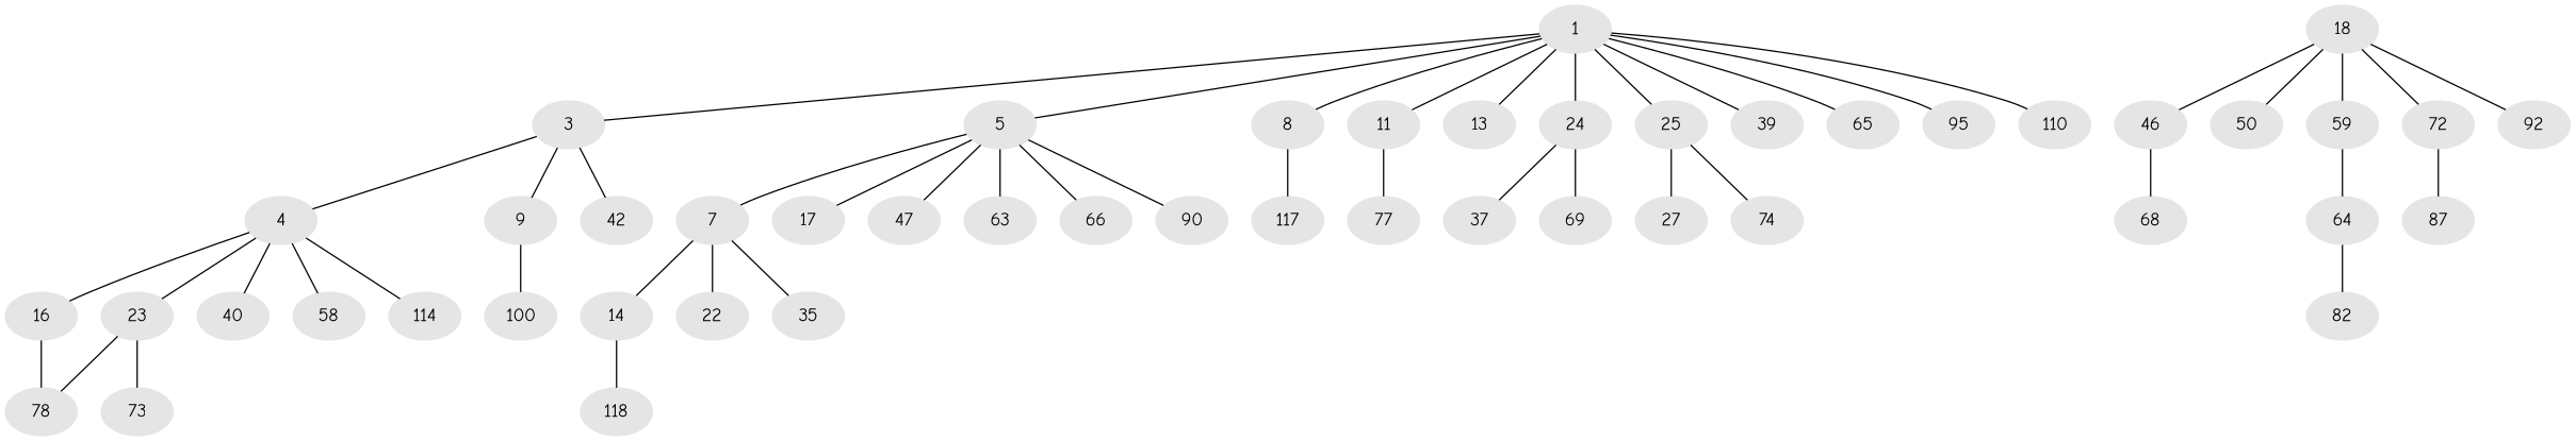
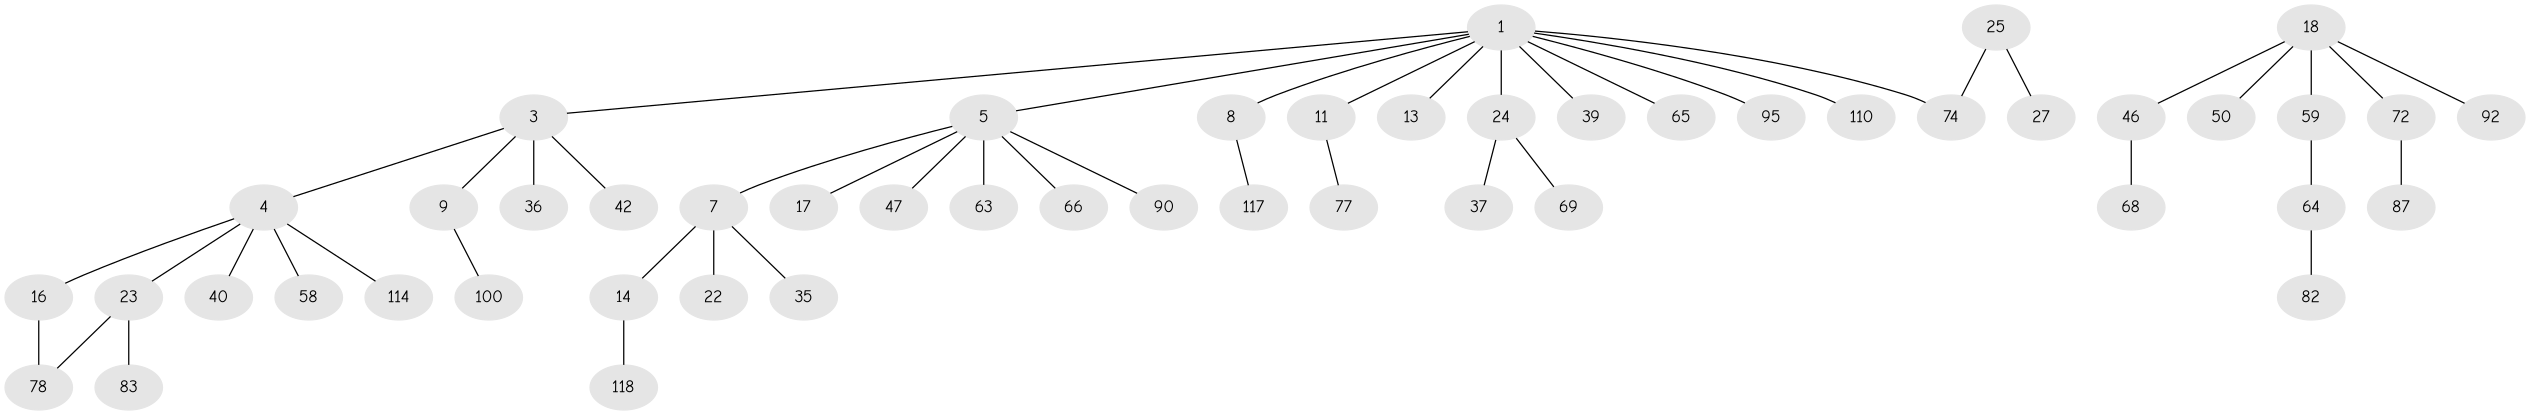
  graph {
    fontname="Comic Neue"
    node [color=gray90 fontname="Comic Neue" style=filled]
    edge [fontname="Comic Neue"]
    1 [super="+2"]
    3 [super="+12"]
    5 [super="+6+21+75"]
    8 [super="+52+33"]
    11 [super="+121"]
    13 [super="+89+105"]
    24 [super="+32+26+27"]
    25 [super="+45+48"]
    39
    65 [super="+125"]
    95
    110
    4 [super="+15+31+60"]
    9 [super="+30"]
+   36 [super="+93"]
    42 [super="+104+81+55"]
    7
    17 [super="+107+116+112"]
    47
    63
    66 [super="+96+84"]
    90 [super="+99+94"]
    117
    77
    37 [super="+49+53"]
    69 [super="+91"]
    n27 [label=27 super="+122"]
    74
    16 [super="+80"]
    23 [super="+29"]
    40 [super="+109"]
    58 [super="+97"]
    114
    100 [super="+113"]
    78 [super="+85"]
-   83 [label=73]
+   83
    14 [super="+54+71"]
    22
    35 [super="+76"]
    118
    18 [super="+43+19"]
    46 [super="+129"]
    50 [super="+120"]
    59
    72 [super="+88"]
    92 [super="+115"]
    68
    64
    87
    82
    1 -- 3
    1 -- 5
    1 -- 8
    1 -- 11
    1 -- 13
    1 -- 24
-   1 -- 25
+   1 -- 74
    1 -- 39
    1 -- 65
    1 -- 95
    1 -- 110
    3 -- 4
    3 -- 9
+   3 -- 36
    3 -- 42
    5 -- 7
    5 -- 17
    5 -- 47
    5 -- 63
    5 -- 66
    5 -- 90
    8 -- 117
    11 -- 77
    24 -- 37
    24 -- 69
    25 -- n27
    25 -- 74
    4 -- 16
    4 -- 23
    4 -- 40
    4 -- 58
    4 -- 114
    9 -- 100
    7 -- 14
    7 -- 22
    7 -- 35
    16 -- 78
    23 -- 78
    23 -- 83
    14 -- 118
    18 -- 46
    18 -- 50
    18 -- 59
    18 -- 72
    18 -- 92
    46 -- 68
    59 -- 64
    72 -- 87
    64 -- 82
  }
